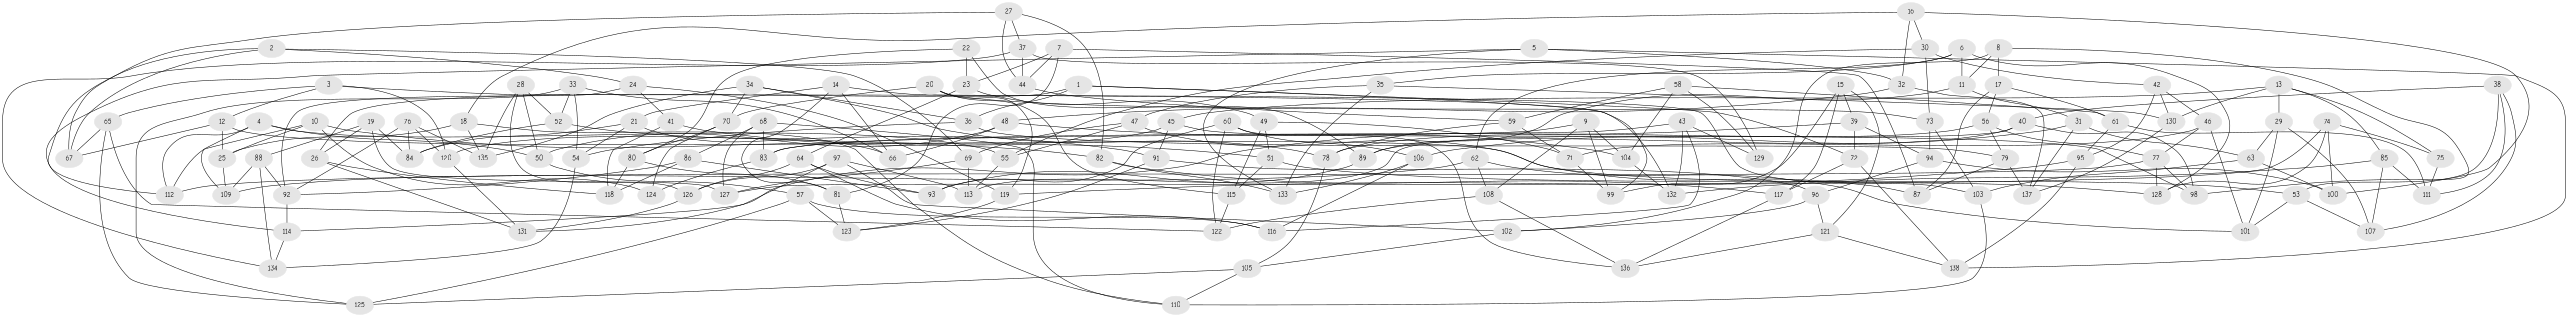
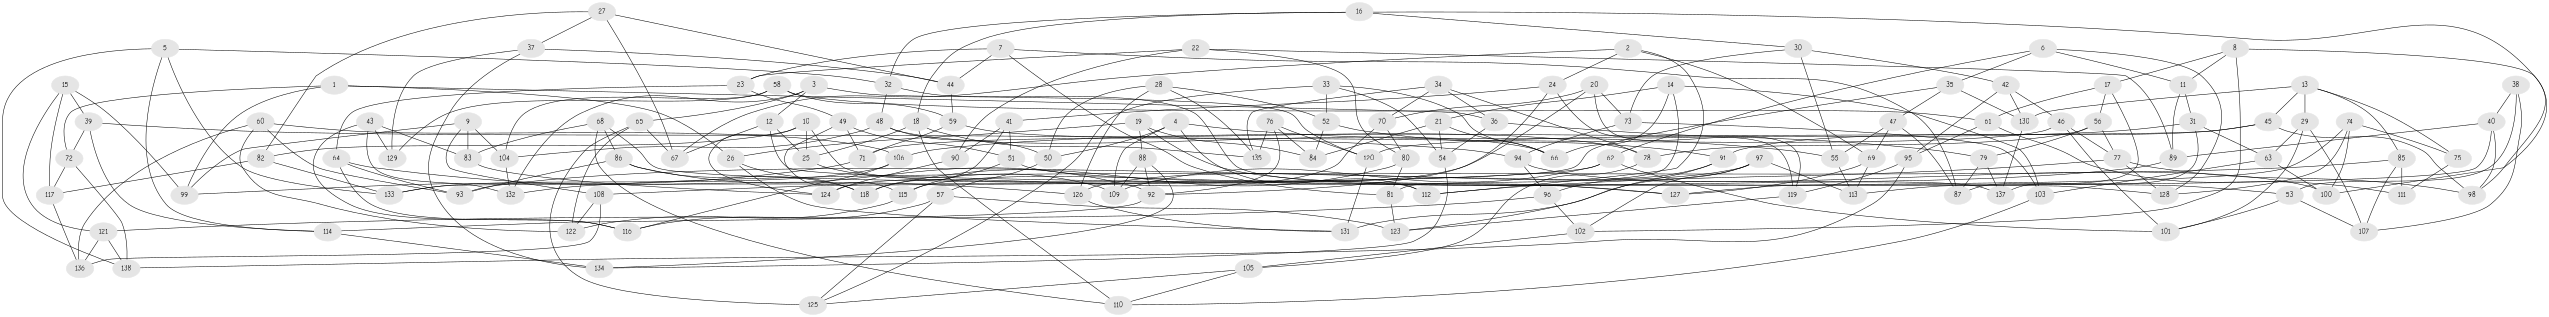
  graph {
    fontname="Comic Neue"
    node [color=gray90 fontname="Comic Neue" style=filled]
    edge [fontname="Comic Neue"]
    1
    26
    36
    72
    99
    118
    131
    54
    79
    138
    117
    2
    24
    67
    69
    112
    119
    41
    92
    127
    113
    3
    12
    65
    120
    132
    128
    25
    125
    122
    4
    50
    55
    109
    57
    5
    32
    114
    133
    137
    48
    134
    6
    11
    35
    62
    31
    89
    130
    47
    108
    101
    7
    23
    44
    81
    87
    49
    64
    59
    123
    8
    17
    98
    102
    56
    61
    105
    9
    83
    104
    124
    136
    10
    82
    63
    106
    93
    13
    29
    45
    75
    85
    107
    91
    111
    14
    21
    66
    103
    84
    110
    15
    39
    121
    94
    16
    18
    30
    100
    135
    73
    42
    78
    77
    95
    19
    88
    20
    70
    115
    80
    22
+   90
    51
    71
    126
    116
    27
    37
    129
    28
    52
    46
    33
    34
    38
    40
    53
    96
    43
    58
    60
    68
    86
    74
    76
    97
    1 -- 26
    1 -- 36
    1 -- 72
    1 -- 99
    26 -- 118
    26 -- 131
    36 -- 54
    36 -- 79
    72 -- 138
    72 -- 117
    54 -- 134
    79 -- 137
    79 -- 87
    117 -- 136
    2 -- 24
    2 -- 67
    2 -- 69
    2 -- 112
    24 -- 119
    24 -- 41
    24 -- 92
    69 -- 127
    69 -- 113
    119 -- 123
    41 -- 118
+   41 -- 90
    41 -- 51
    92 -- 114
    3 -- 12
    3 -- 65
    3 -- 120
    3 -- 132
    12 -- 67
    12 -- 128
    12 -- 25
    65 -- 67
    65 -- 125
    65 -- 122
    120 -- 131
    25 -- 109
    4 -- 112
    4 -- 50
    4 -- 55
    4 -- 109
    50 -- 57
    55 -- 113
    57 -- 125
    57 -- 123
    57 -- 116
    5 -- 138
    5 -- 32
    5 -- 114
    5 -- 133
    32 -- 137
    32 -- 48
    114 -- 134
    48 -- 50
    48 -- 104
    48 -- 66
    6 -- 128
    6 -- 11
    6 -- 35
    6 -- 62
    11 -- 31
    11 -- 89
    35 -- 133
    35 -- 130
    35 -- 47
    62 -- 109
    62 -- 108
    62 -- 101
    31 -- 137
    31 -- 63
    31 -- 106
    89 -- 93
    130 -- 137
    47 -- 69
    47 -- 55
    47 -- 87
    108 -- 122
    108 -- 136
    7 -- 23
    7 -- 44
    7 -- 81
    7 -- 87
    23 -- 49
    23 -- 64
    44 -- 59
    81 -- 123
    49 -- 115
    49 -- 51
    49 -- 71
    64 -- 93
    64 -- 126
    64 -- 116
    59 -- 78
    59 -- 71
    8 -- 11
    8 -- 17
    8 -- 98
    8 -- 102
    17 -- 87
    17 -- 56
    17 -- 61
    102 -- 105
    56 -- 79
    56 -- 78
    56 -- 77
    61 -- 111
    61 -- 95
    105 -- 125
    105 -- 110
    9 -- 99
    9 -- 108
    9 -- 83
    9 -- 104
    83 -- 124
    104 -- 132
    10 -- 112
    10 -- 25
    10 -- 124
    10 -- 82
    82 -- 117
    82 -- 133
    63 -- 103
    63 -- 100
    106 -- 133
    106 -- 116
    13 -- 130
    13 -- 29
    13 -- 45
    13 -- 75
    13 -- 85
    29 -- 101
    29 -- 63
    29 -- 107
    45 -- 120
    45 -- 98
    45 -- 91
    75 -- 111
    85 -- 132
    85 -- 107
    85 -- 111
    91 -- 123
    91 -- 96
    14 -- 81
    14 -- 21
    14 -- 66
    14 -- 103
    21 -- 54
    21 -- 66
    21 -- 84
    103 -- 110
    15 -- 99
    15 -- 117
    15 -- 39
    15 -- 121
    39 -- 72
    39 -- 114
    39 -- 94
    121 -- 138
    121 -- 136
    94 -- 100
    94 -- 96
    16 -- 32
    16 -- 18
    16 -- 30
    16 -- 100
    18 -- 25
    18 -- 110
    18 -- 135
    30 -- 55
    30 -- 73
    30 -- 42
    73 -- 103
    73 -- 94
    42 -- 130
    42 -- 95
    42 -- 46
    78 -- 105
    77 -- 112
    77 -- 128
    77 -- 98
    95 -- 138
    95 -- 119
    19 -- 26
    19 -- 127
    19 -- 84
    19 -- 88
    88 -- 92
    88 -- 109
    88 -- 134
    20 -- 119
    20 -- 73
    20 -- 70
    20 -- 115
    70 -- 124
    70 -- 80
    115 -- 122
    80 -- 118
    80 -- 81
    22 -- 89
    22 -- 23
    22 -- 80
+   22 -- 90
+   90 -- 124
    51 -- 115
    51 -- 53
    71 -- 99
    126 -- 131
    27 -- 67
    27 -- 44
    27 -- 82
    27 -- 37
    37 -- 134
    37 -- 44
    37 -- 129
    28 -- 50
    28 -- 135
    28 -- 126
    28 -- 52
    52 -- 91
    52 -- 84
    46 -- 101
    46 -- 77
    46 -- 71
    33 -- 54
    33 -- 125
    33 -- 66
    33 -- 52
    34 -- 36
    34 -- 135
    34 -- 78
    34 -- 70
    38 -- 107
-   38 -- 111
    38 -- 40
    38 -- 53
    40 -- 113
    40 -- 89
    40 -- 98
    53 -- 101
    53 -- 107
    96 -- 102
    96 -- 121
    43 -- 132
    43 -- 83
    43 -- 116
    43 -- 129
    58 -- 59
    58 -- 61
    58 -- 104
    58 -- 129
    60 -- 122
    60 -- 136
    60 -- 106
    60 -- 93
    68 -- 127
    68 -- 83
    68 -- 110
    68 -- 86
    86 -- 118
    86 -- 92
    86 -- 93
    74 -- 127
    74 -- 128
    74 -- 75
    74 -- 100
    76 -- 92
    76 -- 120
    76 -- 84
    76 -- 135
    97 -- 131
    97 -- 113
    97 -- 102
    97 -- 126
  }
